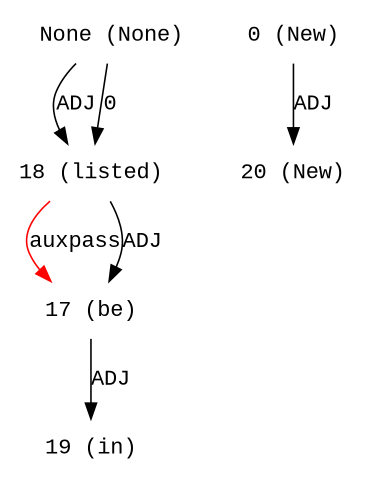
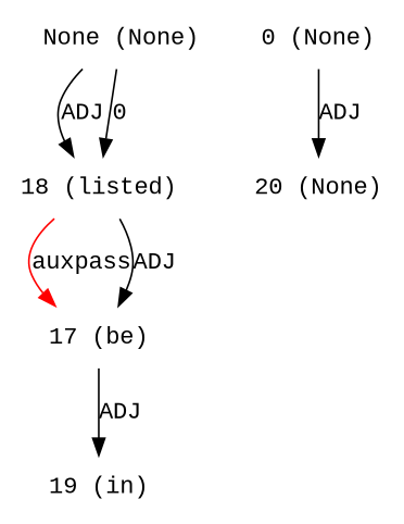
  digraph {
    fontname="Liberation Mono"
    node [fontname="Liberation Mono" shape=plaintext]
    edge [dir=forward fontname="Liberation Mono"]
    n1 [label="None (None)"]
    n2 [label="18 (listed)"]
    n3 [label="17 (be)"]
-   n4 [label="20 (New)"]
+   n4 [label="20 (None)"]
    n5 [label="19 (in)"]
-   n6 [label="0 (New)"]
+   n6 [label="0 (None)"]
    n1 -> n2 [label=ADJ]
    n1 -> n2 [label=0]
    n2 -> n3 [color=red label=auxpass]
    n2 -> n3 [label=ADJ]
    n3 -> n5 [label=ADJ]
    n6 -> n4 [label=ADJ]
  }
